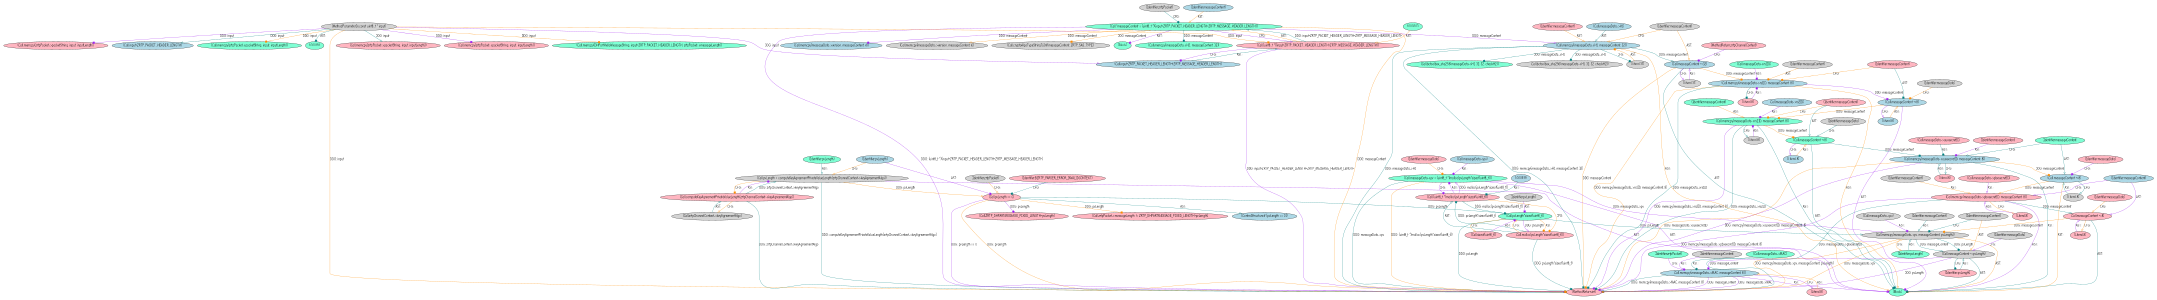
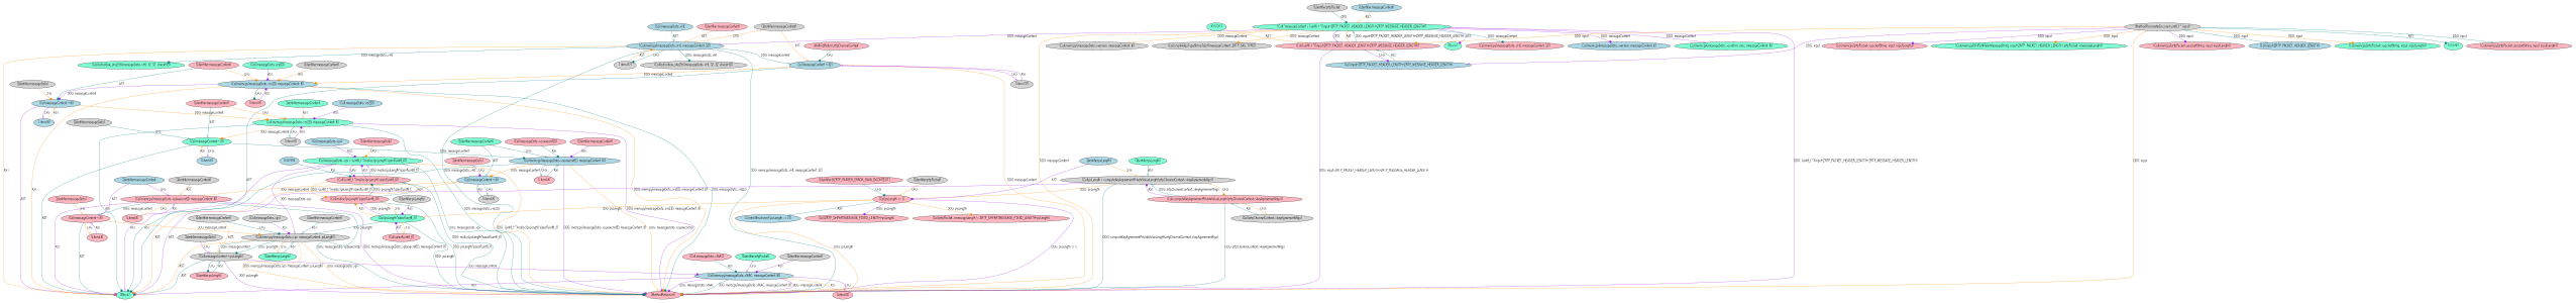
  digraph {
    fontname="Comic Neue"
    node [fillcolor=lightpink fontname="Comic Neue" style=filled]
    edge [arrowhead=onormal color=teal fontname="Comic Neue"]
    n1 [fillcolor=lightblue label="(Call,memcpy(messageData->MAC, messageContent, 8))"]
    n2 [fillcolor=aquamarine label="(Block,)"]
    n3 [label="(Literal,8)"]
    n4 [label="(MethodReturn,int)"]
    n5 [fillcolor=lightgrey label="(Call,messageContent +=pvLength)"]
    n6 [label="(Identifier,pvLength)"]
    n7 [fillcolor=lightgrey label="(Call,memcpy(messageData->pv, messageContent, pvLength))"]
    n8 [fillcolor=aquamarine label="(Identifier,pvLength)"]
    n9 [fillcolor=aquamarine label="(Call,messageData->pv = (uint8_t *)malloc(pvLength*sizeof(uint8_t)))"]
    n10 [label="(Call,(uint8_t *)malloc(pvLength*sizeof(uint8_t)))"]
    n11 [label="(Call,malloc(pvLength*sizeof(uint8_t)))"]
    n12 [fillcolor=aquamarine label="(Call,pvLength*sizeof(uint8_t))"]
    n13 [label="(Call,sizeof(uint8_t))"]
    n14 [label="(Call,pvLength == 0)"]
    n15 [label="(Call,ZRTP_DHPARTMESSAGE_FIXED_LENGTH+pvLength)"]
    n16 [label="(Call,zrtpPacket->messageLength != ZRTP_DHPARTMESSAGE_FIXED_LENGTH+pvLength)"]
    n17 [fillcolor=lightblue label="(ControlStructure,if (pvLength == 0))"]
    n18 [fillcolor=lightgrey label="(Call,pvLength = computeKeyAgreementPrivateValueLength(zrtpChannelContext->keyAgreementAlgo))"]
    n19 [label="(Call,computeKeyAgreementPrivateValueLength(zrtpChannelContext->keyAgreementAlgo))"]
    n20 [fillcolor=lightgrey label="(Call,zrtpChannelContext->keyAgreementAlgo)"]
    n21 [label="(Call,messageContent +=8)"]
    n22 [label="(Literal,8)"]
    n23 [label="(Call,memcpy(messageData->pbxsecretID, messageContent, 8))"]
    n24 [label="(Literal,8)"]
    n25 [fillcolor=lightblue label="(Call,messageContent +=8)"]
    n26 [fillcolor=lightgrey label="(Literal,8)"]
    n27 [fillcolor=lightblue label="(Call,memcpy(messageData->auxsecretID, messageContent, 8))"]
    n28 [label="(Literal,8)"]
    n29 [fillcolor=aquamarine label="(Call,messageContent +=8)"]
    n30 [fillcolor=lightblue label="(Literal,8)"]
    n31 [fillcolor=aquamarine label="(Call,memcpy(messageData->rs2ID, messageContent, 8))"]
    n32 [fillcolor=lightgrey label="(Literal,8)"]
    n33 [fillcolor=lightblue label="(Call,messageContent +=8)"]
    n34 [fillcolor=lightblue label="(Literal,8)"]
    n35 [fillcolor=lightblue label="(Call,memcpy(messageData->rs1ID, messageContent, 8))"]
    n36 [label="(Literal,8)"]
    n37 [fillcolor=lightblue label="(Call,messageContent +=32)"]
    n38 [fillcolor=lightgrey label="(Literal,32)"]
    n39 [fillcolor=lightblue label="(Call,memcpy(messageData->H1, messageContent, 32))"]
    n40 [fillcolor=aquamarine label="(Call,bctoolbox_sha256(messageData->H1, 32, 32, checkH2))"]
    n41 [fillcolor=lightgrey label="(Call,bctoolbox_sha256(messageData->H1, 32, 32, checkH2))"]
    n42 [fillcolor=lightgrey label="(Literal,32)"]
    n43 [fillcolor=aquamarine label="(Call,*messageContent = (uint8_t *)(input+ZRTP_PACKET_HEADER_LENGTH+ZRTP_MESSAGE_HEADER_LENGTH))"]
    n44 [label="(Call,(uint8_t *)(input+ZRTP_PACKET_HEADER_LENGTH+ZRTP_MESSAGE_HEADER_LENGTH))"]
    n45 [fillcolor=lightblue label="(Call,memcpy(messageData->version, messageContent, 4))"]
+   n46 [fillcolor=aquamarine label="(Call,memcpy(messageData->confirm_mac, messageContent, 8))"]
    n47 [fillcolor=lightgrey label="(Call,memcpy(messageData->version, messageContent, 4))"]
    n48 [fillcolor=lightgrey label="(Call,cryptoAlgoTypeStringToInt(messageContent, ZRTP_SAS_TYPE))"]
    n49 [fillcolor=aquamarine label="(Block,)"]
-   n50 [fillcolor=aquamarine label="(Call,memcpy(messageData->H2, messageContent, 32))"]
+   n50 [label="(Call,memcpy(messageData->H2, messageContent, 32))"]
    n51 [fillcolor=lightblue label="(Call,input+ZRTP_PACKET_HEADER_LENGTH+ZRTP_MESSAGE_HEADER_LENGTH)"]
    n52 [fillcolor=lightgrey label="(MethodParameterIn,const uint8_t * input)"]
    n53 [label="(Call,memcpy(zrtpPacket->packetString, input, inputLength))"]
    n54 [label="(Call,memcpy(zrtpPacket->packetString, input, inputLength))"]
    n55 [fillcolor=aquamarine label="(Call,memcpy(DHPartHelloMessageString, input+ZRTP_PACKET_HEADER_LENGTH, zrtpPacket->messageLength))"]
    n56 [label="(Call,memcpy(zrtpPacket->packetString, input, inputLength))"]
    n57 [fillcolor=lightblue label="(Call,input+ZRTP_PACKET_HEADER_LENGTH)"]
    n58 [fillcolor=aquamarine label="(Call,memcpy(zrtpPacket->packetString, input, inputLength))"]
    1000191 [fillcolor=aquamarine]
    n60 [fillcolor=lightgrey label="(Identifier,messageContent)"]
    n61 [fillcolor=aquamarine label="(Identifier,pvLength)"]
    n62 [fillcolor=lightgrey label="(Identifier,zrtpPacket)"]
    n63 [label="(Identifier,messageContent)"]
    n64 [fillcolor=lightblue label="(Identifier,messageContent)"]
    n65 [fillcolor=lightblue label="(Call,messageData->rs2ID)"]
    n66 [fillcolor=lightgrey label="(Identifier,messageContent)"]
    n67 [fillcolor=lightblue label="(Identifier,pvLength)"]
    n68 [fillcolor=aquamarine label="(Identifier,messageContent)"]
    n69 [label="(Identifier,messageContent)"]
    n70 [fillcolor=lightgrey label="(Call,messageData->pv)"]
    n71 [label="(MethodReturn,zrtpChannelContext)"]
    n72 [fillcolor=lightgrey label="(Identifier,messageContent)"]
    n73 [label="(Identifier,messageContent)"]
-   n74 [label="(Call,messageData->pbxsecretID)"]
    n75 [fillcolor=lightgrey label="(Identifier,messageData)"]
    n76 [fillcolor=lightgrey label="(Identifier,messageContent)"]
    n77 [label="(Identifier,messageContent)"]
    n78 [label="(Identifier,messageData)"]
    n79 [fillcolor=aquamarine label="(Identifier,zrtpPacket)"]
    n80 [fillcolor=lightgrey label="(Identifier,messageContent)"]
    n81 [fillcolor=lightgrey label="(Identifier,messageContent)"]
    n82 [fillcolor=lightgrey label="(Identifier,pvLength)"]
    n83 [label="(Identifier,messageData)"]
    n84 [fillcolor=aquamarine label="(Identifier,messageContent)"]
    n85 [fillcolor=lightblue label="(Call,messageData->H1)"]
    n86 [fillcolor=lightblue label="(Call,messageData->pv)"]
    n87 [label="(Identifier,messageData)"]
    n88 [label="(Call,messageData->auxsecretID)"]
    n89 [fillcolor=lightgrey label="(Identifier,messageData)"]
    n90 [fillcolor=aquamarine label="(Call,messageData->rs1ID)"]
-   n91 [fillcolor=aquamarine label="(Call,messageData->MAC)"]
+   n91 [label="(Call,messageData->MAC)"]
    n92 [label="(Identifier,BZRTP_PARSER_ERROR_INVALIDCONTEXT)"]
    n93 [fillcolor=lightgrey label="(Identifier,zrtpPacket)"]
    n94 [fillcolor=lightgrey label="(Identifier,messageData)"]
    n95 [fillcolor=lightblue label="(Identifier,messageContent)"]
    1000939 [fillcolor=lightblue]
    1000203 [fillcolor=aquamarine]
    n1 -> n2 [arrowhead=box color=purple label="AST: "]
    n1 -> n3 [color=purple label="CFG: "]
    n1 -> n4 [arrowhead=box color=purple label="DDG: messageContent"]
    n1 -> n4 [arrowhead=box color=purple label="DDG: messageData->MAC"]
    n1 -> n4 [label="DDG: memcpy(messageData->MAC, messageContent, 8)"]
    n3 -> n1 [color=darkorange label="AST: "]
    n5 -> n1 [arrowhead=box color=purple label="DDG: messageContent"]
    n5 -> n2 [arrowhead=box label="AST: "]
    n5 -> n4 [color=purple label="DDG: pvLength"]
    n5 -> n6 [arrowhead=box label="CFG: "]
    n6 -> n5 [label="AST: "]
    n7 -> n2 [color=darkorange label="AST: "]
    n7 -> n4 [color=darkorange label="DDG: messageData->pv"]
    n7 -> n4 [arrowhead=box color=darkorange label="DDG: memcpy(messageData->pv, messageContent, pvLength)"]
    n7 -> n5 [arrowhead=box label="DDG: pvLength"]
    n7 -> n5 [label="DDG: messageContent"]
    n7 -> n8 [color=darkorange label="CFG: "]
    n8 -> n7 [label="AST: "]
    n9 -> n2 [color=purple label="AST: "]
    n9 -> n4 [arrowhead=box label="DDG: messageData->pv"]
    n9 -> n4 [arrowhead=box color=darkorange label="DDG: (uint8_t *)malloc(pvLength*sizeof(uint8_t))"]
    n9 -> n7 [color=purple label="DDG: messageData->pv"]
    n9 -> n10 [arrowhead=box color=purple label="CFG: "]
-   n10 -> n12 [arrowhead=box label="DDG: malloc(pvLength*sizeof(uint8_t))"]
+   n10 -> n4 [arrowhead=box label="DDG: malloc(pvLength*sizeof(uint8_t))"]
    n10 -> n9 [arrowhead=box color=purple label="AST: "]
    n10 -> n9 [color=purple label="DDG: malloc(pvLength*sizeof(uint8_t))"]
-   n10 -> n11 [arrowhead=box color=darkorange label="CFG: "]
+   n10 -> n11 [arrowhead=box color=darkorange label="DDG: (uint8_t *)malloc(pvLength*sizeof(uint8_t))"]
    n11 -> n4 [arrowhead=box label="DDG: pvLength*sizeof(uint8_t)"]
    n11 -> n10 [label="AST: "]
    n11 -> n10 [arrowhead=box label="DDG: pvLength*sizeof(uint8_t)"]
    n11 -> n12 [color=darkorange label="CFG: "]
    n12 -> n4 [label="DDG: pvLength"]
    n12 -> n7 [label="DDG: pvLength"]
    n12 -> n11 [arrowhead=box color=darkorange label="AST: "]
    n12 -> n11 [color=purple label="DDG: pvLength"]
    n12 -> n13 [color=darkorange label="CFG: "]
    n13 -> n12 [arrowhead=box color=purple label="AST: "]
    n14 -> n4 [arrowhead=box color=darkorange label="DDG: pvLength"]
    n14 -> n4 [color=purple label="DDG: pvLength == 0"]
-   n14 -> n12 [label="DDG: pvLength"]
+   n14 -> n12 [color=darkorange label="DDG: pvLength"]
    n14 -> n15 [arrowhead=box color=purple label="DDG: pvLength"]
    n14 -> n16 [arrowhead=box color=darkorange label="DDG: pvLength"]
    n14 -> n17 [label="AST: "]
    n18 -> n2 [color=purple label="AST: "]
    n18 -> n4 [label="DDG: computeKeyAgreementPrivateValueLength(zrtpChannelContext->keyAgreementAlgo)"]
    n18 -> n14 [color=darkorange label="DDG: pvLength"]
    n18 -> n19 [arrowhead=box color=darkorange label="CFG: "]
    n19 -> n4 [arrowhead=box label="DDG: zrtpChannelContext->keyAgreementAlgo"]
    n19 -> n18 [arrowhead=box color=purple label="AST: "]
    n19 -> n18 [label="DDG: zrtpChannelContext->keyAgreementAlgo"]
    n19 -> n20 [color=darkorange label="CFG: "]
    n20 -> n19 [label="AST: "]
    n21 -> n2 [label="AST: "]
    n21 -> n7 [arrowhead=box color=darkorange label="DDG: messageContent"]
    n21 -> n22 [color=darkorange label="CFG: "]
    n22 -> n21 [color=purple label="AST: "]
    n23 -> n2 [arrowhead=box color=purple label="AST: "]
    n23 -> n4 [color=purple label="DDG: memcpy(messageData->pbxsecretID, messageContent, 8)"]
    n23 -> n4 [label="DDG: messageData->pbxsecretID"]
    n23 -> n21 [label="DDG: messageContent"]
    n23 -> n24 [color=darkorange label="CFG: "]
    n24 -> n23 [color=purple label="AST: "]
    n25 -> n2 [arrowhead=box color=darkorange label="AST: "]
    n25 -> n23 [color=darkorange label="DDG: messageContent"]
    n25 -> n26 [label="CFG: "]
    n26 -> n25 [label="AST: "]
    n27 -> n2 [arrowhead=box label="AST: "]
    n27 -> n4 [color=darkorange label="DDG: messageData->auxsecretID"]
    n27 -> n4 [arrowhead=box color=purple label="DDG: memcpy(messageData->auxsecretID, messageContent, 8)"]
    n27 -> n25 [arrowhead=box color=darkorange label="DDG: messageContent"]
    n27 -> n28 [label="CFG: "]
    n28 -> n27 [label="AST: "]
    n29 -> n2 [label="AST: "]
    n29 -> n27 [arrowhead=box label="DDG: messageContent"]
    n29 -> n30 [color=purple label="CFG: "]
    n30 -> n29 [color=darkorange label="AST: "]
    n31 -> n2 [arrowhead=box label="AST: "]
    n31 -> n4 [arrowhead=box color=purple label="DDG: memcpy(messageData->rs2ID, messageContent, 8)"]
    n31 -> n4 [arrowhead=box label="DDG: messageData->rs2ID"]
    n31 -> n29 [arrowhead=box color=darkorange label="DDG: messageContent"]
    n31 -> n32 [label="CFG: "]
    n32 -> n31 [arrowhead=box color=purple label="AST: "]
    n33 -> n2 [arrowhead=box color=purple label="AST: "]
    n33 -> n31 [arrowhead=box color=darkorange label="DDG: messageContent"]
    n33 -> n34 [color=purple label="CFG: "]
    n34 -> n33 [color=darkorange label="AST: "]
    n35 -> n2 [color=darkorange label="AST: "]
    n35 -> n4 [arrowhead=box color=darkorange label="DDG: memcpy(messageData->rs1ID, messageContent, 8)"]
    n35 -> n4 [arrowhead=box label="DDG: messageData->rs1ID"]
    n35 -> n33 [arrowhead=box color=purple label="DDG: messageContent"]
    n35 -> n36 [arrowhead=box label="CFG: "]
    n36 -> n35 [arrowhead=box color=purple label="AST: "]
    n37 -> n2 [arrowhead=box label="AST: "]
    n37 -> n4 [color=darkorange label="DDG: messageContent"]
    n37 -> n35 [arrowhead=box color=darkorange label="DDG: messageContent"]
    n37 -> n38 [color=purple label="CFG: "]
    n38 -> n37 [color=purple label="AST: "]
    n39 -> n2 [color=darkorange label="AST: "]
    n39 -> n4 [label="DDG: messageData->H1"]
    n39 -> n4 [arrowhead=box label="DDG: memcpy(messageData->H1, messageContent, 32)"]
    n39 -> n37 [label="DDG: messageContent"]
    n39 -> n40 [arrowhead=box label="DDG: messageData->H1"]
    n39 -> n41 [arrowhead=box label="DDG: messageData->H1"]
    n39 -> n42 [arrowhead=box label="CFG: "]
    n42 -> n39 [arrowhead=box color=darkorange label="AST: "]
    n43 -> n4 [arrowhead=box color=darkorange label="DDG: messageContent"]
    n43 -> n4 [color=purple label="DDG: (uint8_t *)(input+ZRTP_PACKET_HEADER_LENGTH+ZRTP_MESSAGE_HEADER_LENGTH)"]
    n43 -> n39 [color=purple label="DDG: messageContent"]
    n43 -> n44 [color=purple label="CFG: "]
    n43 -> n45 [arrowhead=box color=purple label="DDG: messageContent"]
+   n43 -> n46 [color=purple label="DDG: messageContent"]
    n43 -> n47 [color=darkorange label="DDG: messageContent"]
    n43 -> n48 [arrowhead=box color=darkorange label="DDG: messageContent"]
    n43 -> n49 [arrowhead=box color=purple label="AST: "]
    n43 -> n50 [arrowhead=box label="DDG: messageContent"]
    n44 -> n4 [color=purple label="DDG: input+ZRTP_PACKET_HEADER_LENGTH+ZRTP_MESSAGE_HEADER_LENGTH"]
    n44 -> n43 [color=darkorange label="AST: "]
    n44 -> n43 [label="DDG: input+ZRTP_PACKET_HEADER_LENGTH+ZRTP_MESSAGE_HEADER_LENGTH"]
    n44 -> n51 [arrowhead=box color=purple label="CFG: "]
    n51 -> n44 [label="AST: "]
    n52 -> n4 [arrowhead=box color=darkorange label="DDG: input"]
    n52 -> n44 [arrowhead=box color=darkorange label="DDG: input"]
    n52 -> n51 [color=purple label="DDG: input"]
    n52 -> n53 [label="DDG: input"]
    n52 -> n54 [arrowhead=box color=purple label="DDG: input"]
    n52 -> n55 [arrowhead=box color=darkorange label="DDG: input"]
    n52 -> n56 [arrowhead=box color=purple label="DDG: input"]
    n52 -> n57 [label="DDG: input"]
    n52 -> n58 [arrowhead=box color=darkorange label="DDG: input"]
    n52 -> 1000191 [arrowhead=box label="AST: "]
    n60 -> n5 [color=darkorange label="AST: "]
    n60 -> n7 [arrowhead=box label="CFG: "]
    n61 -> n18 [label="AST: "]
    n62 -> n43 [arrowhead=box label="CFG: "]
    n63 -> n29 [label="AST: "]
    n63 -> n31 [arrowhead=box color=darkorange label="CFG: "]
    n64 -> n43 [color=darkorange label="AST: "]
    n65 -> n31 [arrowhead=box color=purple label="AST: "]
    n66 -> n35 [arrowhead=box color=darkorange label="AST: "]
    n67 -> n14 [arrowhead=box color=purple label="AST: "]
    n67 -> n18 [color=darkorange label="CFG: "]
    n68 -> n25 [label="AST: "]
    n68 -> n27 [label="CFG: "]
    n69 -> n33 [arrowhead=box label="AST: "]
    n69 -> n35 [arrowhead=box color=darkorange label="CFG: "]
    n70 -> n7 [arrowhead=box color=purple label="AST: "]
-   n71 -> n37 [arrowhead=box color=purple label="CFG: "]
+   n71 -> n37 [arrowhead=box label="CFG: "]
    n72 -> n23 [color=darkorange label="AST: "]
    n73 -> n27 [arrowhead=box color=purple label="AST: "]
-   n74 -> n23 [color=purple label="AST: "]
    n75 -> n29 [label="CFG: "]
    n76 -> n37 [color=darkorange label="AST: "]
    n76 -> n39 [color=darkorange label="CFG: "]
    n77 -> n39 [color=darkorange label="AST: "]
    n78 -> n9 [arrowhead=box color=darkorange label="CFG: "]
    n79 -> n1 [color=purple label="CFG: "]
    n80 -> n1 [arrowhead=box color=purple label="AST: "]
    n81 -> n7 [label="AST: "]
    n82 -> n12 [arrowhead=box color=purple label="AST: "]
    n83 -> n21 [color=darkorange label="CFG: "]
    n84 -> n31 [color=darkorange label="AST: "]
    n85 -> n39 [label="AST: "]
    n86 -> n9 [arrowhead=box color=purple label="AST: "]
    n87 -> n25 [arrowhead=box color=purple label="CFG: "]
    n88 -> n27 [arrowhead=box label="AST: "]
    n89 -> n33 [arrowhead=box color=darkorange label="CFG: "]
    n90 -> n35 [arrowhead=box color=purple label="AST: "]
    n91 -> n1 [arrowhead=box label="AST: "]
    n92 -> n14 [arrowhead=box label="CFG: "]
    n93 -> n14 [color=darkorange label="CFG: "]
    n94 -> n5 [color=purple label="CFG: "]
    n95 -> n21 [color=purple label="AST: "]
    n95 -> n23 [color=purple label="CFG: "]
    1000939 -> n10 [arrowhead=box label="AST: "]
    1000203 -> n44 [color=darkorange label="AST: "]
  }
